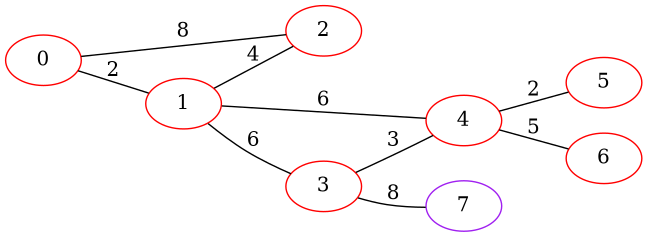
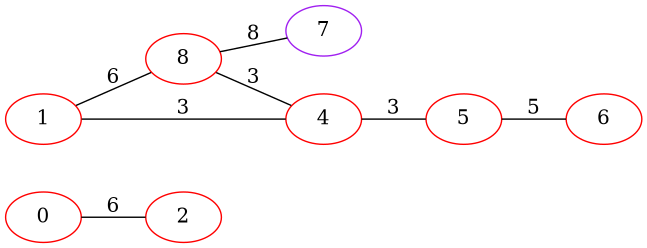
  graph {
    rankdir=LR
    node [color=red weight=1]
    0
    1
    2
-   3
+   3 [label=8]
    4
    7 [color=purple weight=4]
    5
    6
-   0 -- 1 [label=2]
-   0 -- 2 [label=8]
-   1 -- 2 [label=4]
+   0 -- 2 [label=6]
    1 -- 3 [label=6]
-   1 -- 4 [label=6]
+   1 -- 4 [label=3]
    3 -- 4 [label=3]
    3 -- 7 [label=8]
-   4 -- 5 [label=2]
-   4 -- 6 [label=5]
+   4 -- 5 [label=3]
+   5 -- 6 [label=5]
  }
